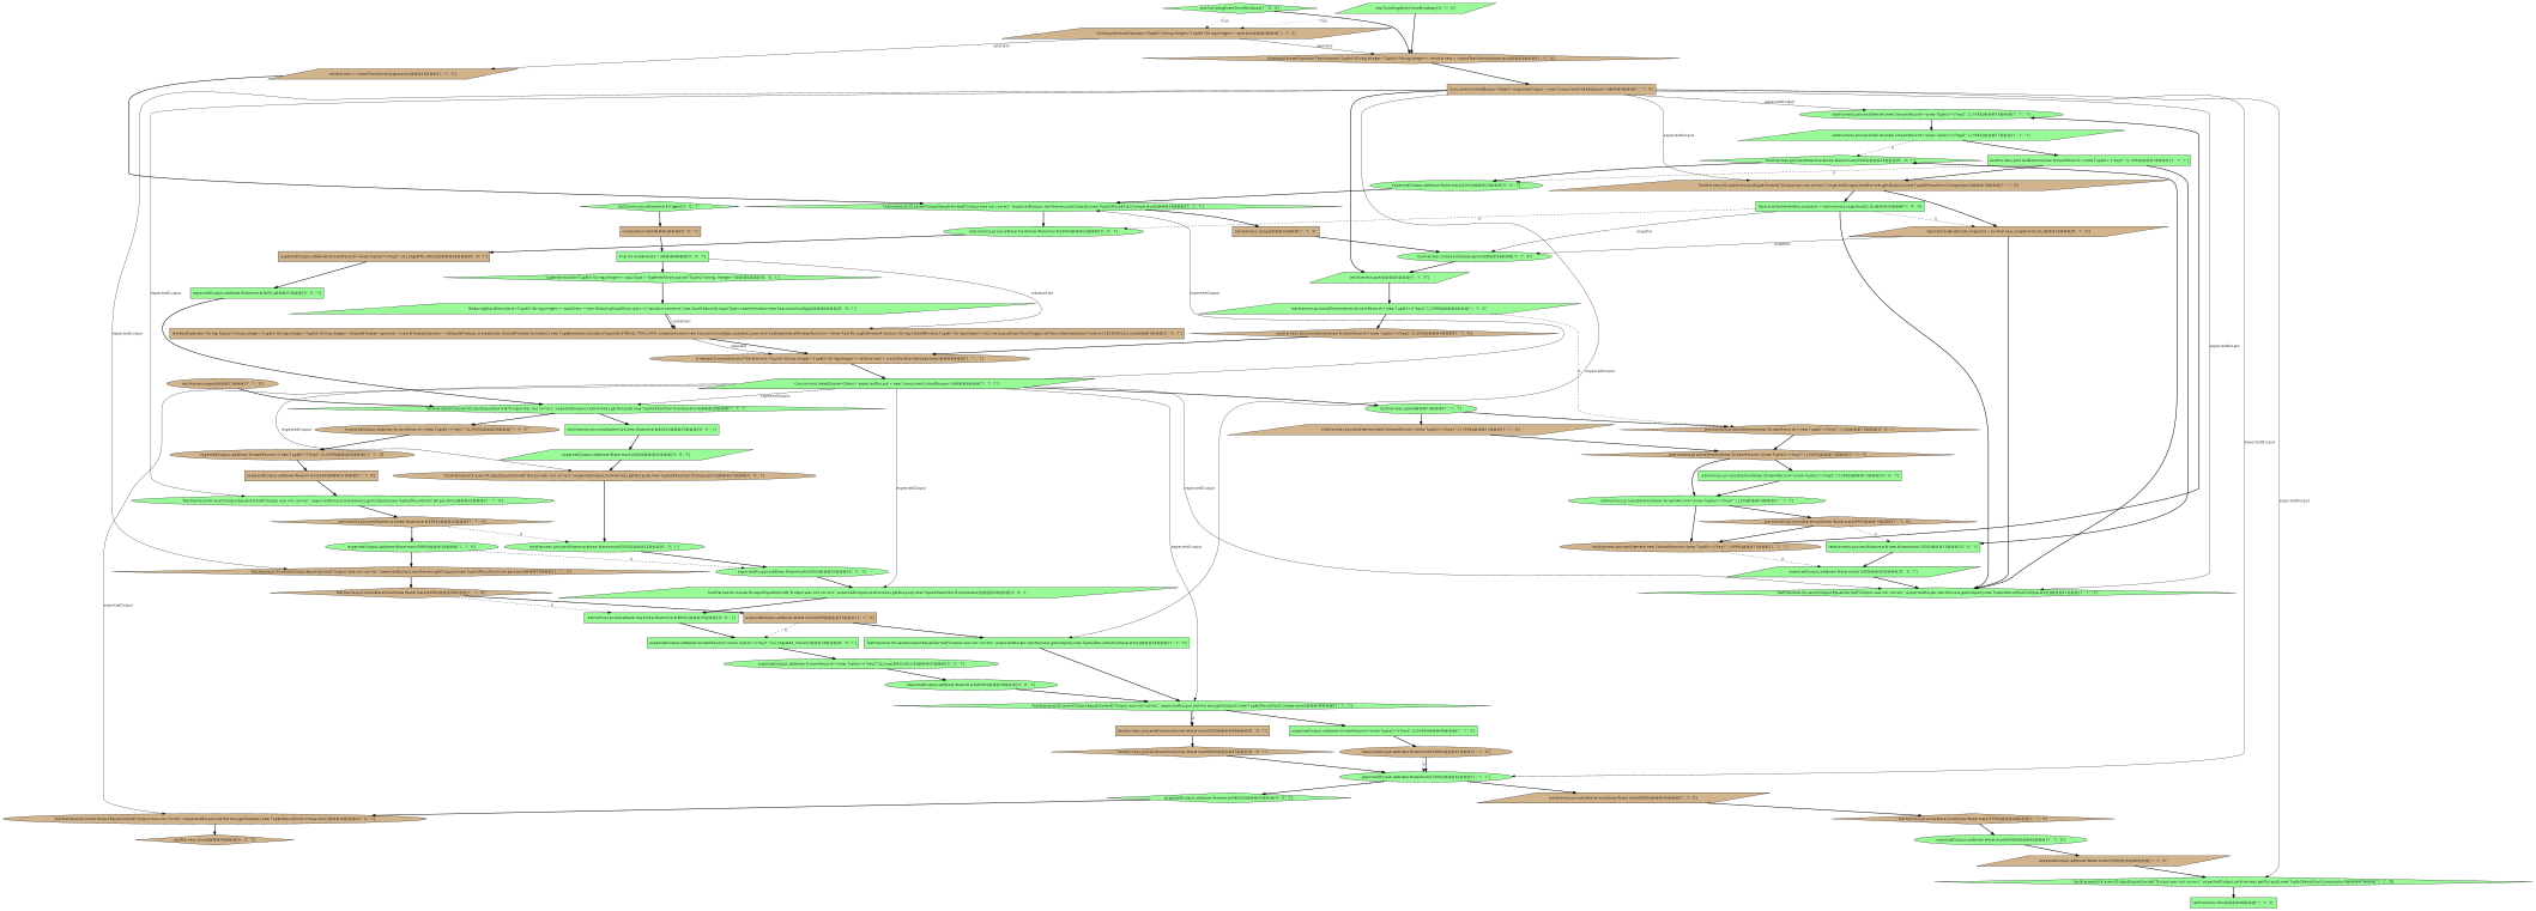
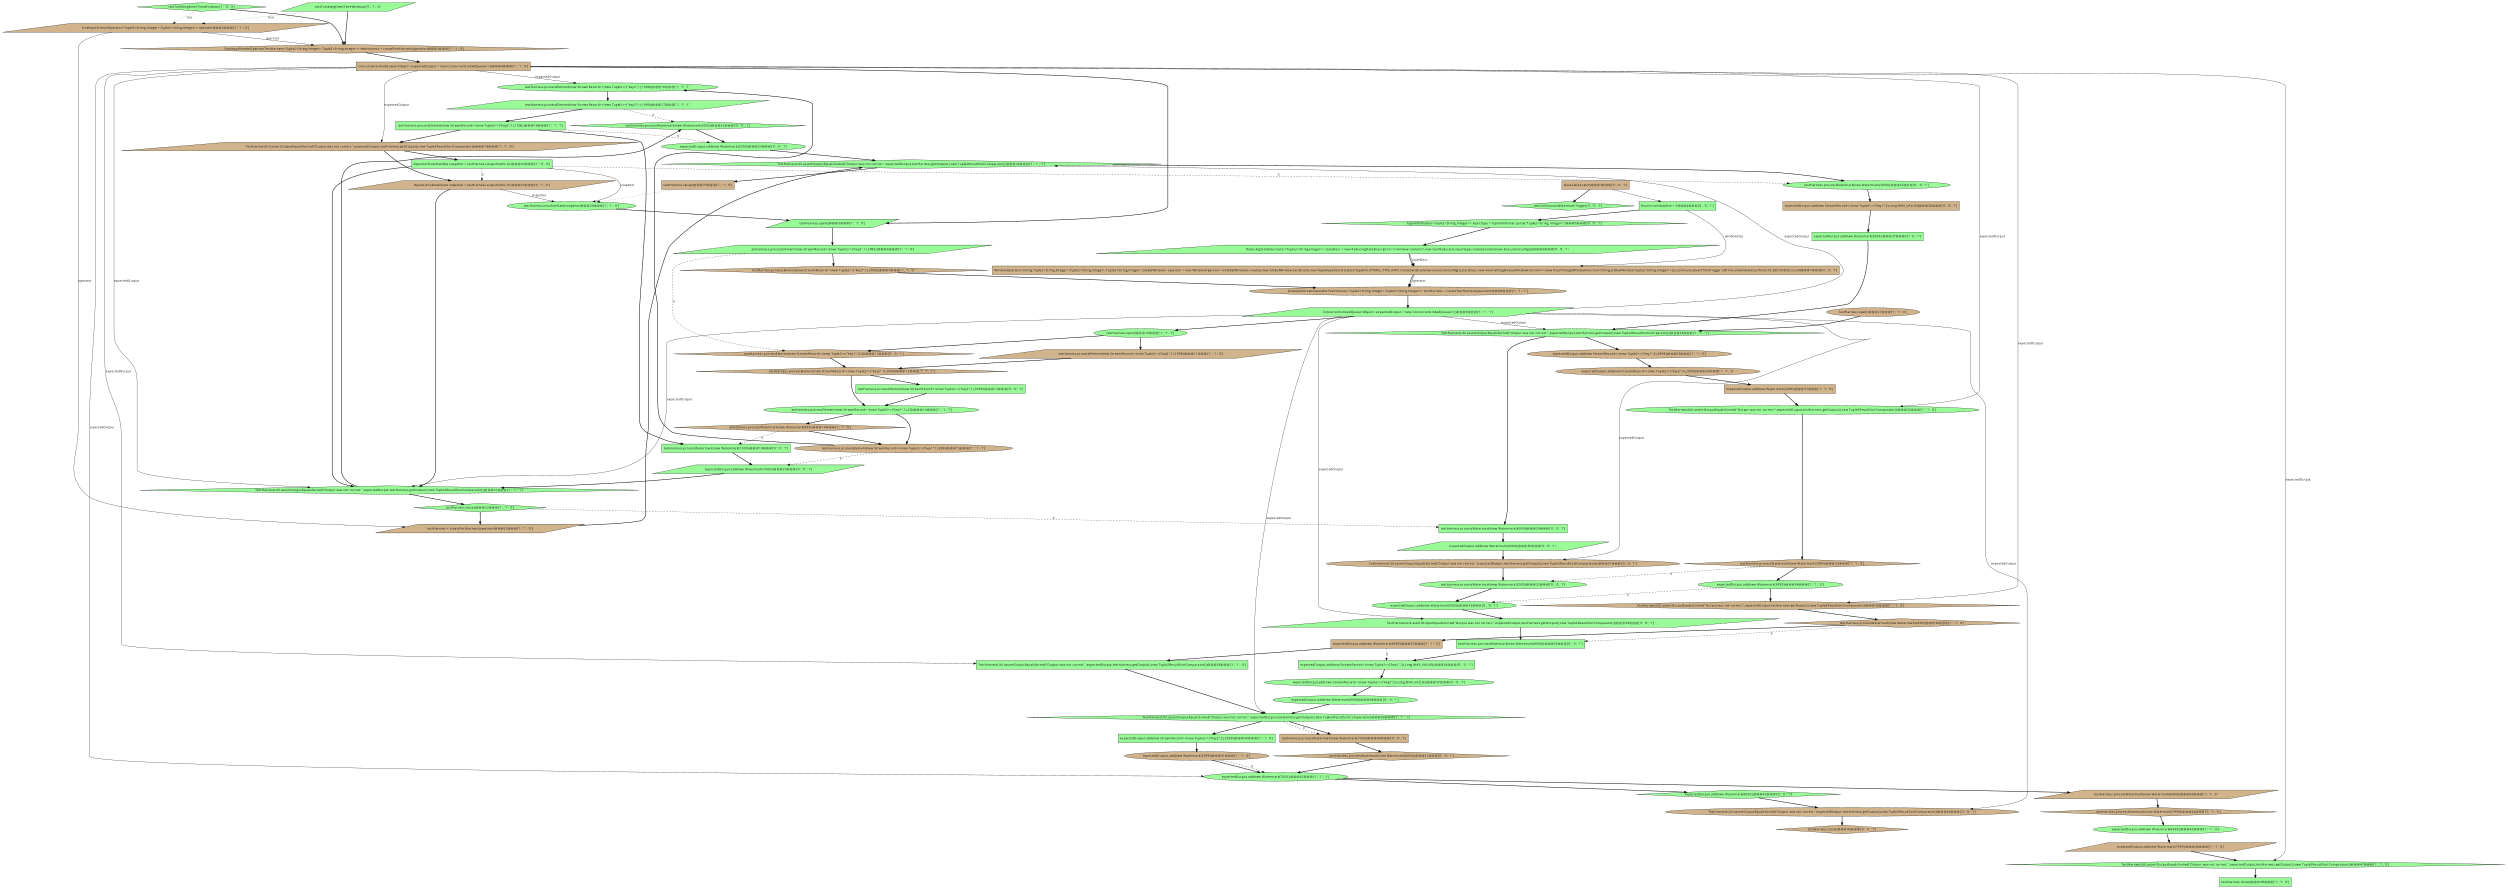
  digraph {
    fontname="Open Sans"
    node [fillcolor=palegreen fontname="Open Sans" shape=diamond style=filled]
    edge [fontname="Open Sans" style=bold]
    n1 [label="TestHarnessUtil.assertOutputEqualsSorted(\"Output was not correct.\",expectedOutput,testHarness.getOutput(),new Tuple2ResultSortComparator())@@@47@@@['1', '1', '0']"]
    n2 [label="testHarness.close()@@@48@@@['1', '1', '0']" shape=box]
    n3 [fillcolor=tan label="testHarness.processElement(new StreamRecord<>(new Tuple2<>(\"key1\",1),999))@@@15@@@['1', '1', '1']" shape=ellipse]
    n4 [label="testHarness.processElement(new StreamRecord<>(new Tuple2<>(\"key2\",1),1998))@@@16@@@['1', '1', '1']" shape=ellipse]
    n5 [label="expectedOutput.add(new Watermark(1000))@@@20@@@['0', '0', '1']" shape=parallelogram]
    n6 [label="testHarness.processElement(new StreamRecord<>(new Tuple2<>(\"key2\",1),1999))@@@17@@@['1', '1', '1']" shape=parallelogram]
    n7 [label="TestHarnessUtil.assertOutputEqualsSorted(\"Output was not correct.\",expectedOutput,testHarness.getOutput(),new Tuple2ResultSortComparator())@@@21@@@['1', '1', '1']"]
    n8 [fillcolor=tan label="expectedOutput.add(new StreamRecord<>(new Tuple2<>(\"key1\",3),Long.MAX_VALUE))@@@26@@@['0', '0', '1']" shape=box]
    n9 [label="expectedOutput.add(new Watermark(3000))@@@27@@@['0', '0', '1']" shape=box]
    n10 [label="TestHarnessUtil.assertOutputEqualsSorted(\"Output was not correct.\",expectedOutput,testHarness.getOutput(),new Tuple2ResultSortComparator())@@@28@@@['1', '1', '1']"]
    n11 [fillcolor=tan label="testHarness.processWatermark(new Watermark(6999))@@@43@@@['1', '1', '0']" shape=parallelogram]
    n12 [fillcolor=tan label="testHarness.processWatermark(new Watermark(7999))@@@44@@@['1', '1', '0']"]
    n13 [label="expectedOutput.add(new Watermark(6999))@@@45@@@['1', '1', '0']" shape=ellipse]
    n14 [label="expectedOutput.add(new StreamRecord<>(new Tuple2<>(\"key2\",2),5999))@@@40@@@['1', '1', '0']" shape=box]
    n15 [fillcolor=tan label="expectedOutput.add(new Watermark(5999))@@@41@@@['1', '1', '0']" shape=ellipse]
    n16 [label="expectedOutput.add(new Watermark(7000))@@@42@@@['1', '1', '1']" shape=ellipse]
    n17 [fillcolor=tan label="OperatorSubtaskState snapshot = testHarness.snapshot(0L,0L)@@@20@@@['0', '1', '0']" shape=parallelogram]
    n18 [label="testHarness.initializeState(snapshot)@@@26@@@['1', '1', '0']" shape=ellipse]
+   n19 [label="testHarness.close()@@@22@@@['1', '1', '0']"]
    n20 [label="testHarness.processWatermark(new Watermark(2000))@@@22@@@['0', '0', '1']"]
    n21 [label="testHarness.open()@@@5@@@['1', '1', '0']" shape=parallelogram]
    n22 [label="expectedOutput.add(new Watermark(2000))@@@23@@@['0', '0', '1']" shape=ellipse]
    n23 [label="TestHarnessUtil.assertOutputEqualsSorted(\"Output was not correct.\",expectedOutput,testHarness.getOutput(),new Tuple2ResultSortComparator())@@@24@@@['1', '1', '1']"]
    n24 [label="testHarness.processWatermark(new Watermark(3000))@@@25@@@['0', '0', '1']" shape=ellipse]
    n25 [fillcolor=tan label="testHarness.setup()@@@25@@@['1', '1', '0']" shape=box]
    n26 [fillcolor=tan label="testHarness.processElement(new StreamRecord<>(new Tuple2<>(\"key1\",1),0))@@@11@@@['0', '0', '1']"]
    n27 [fillcolor=tan label="testHarness.processElement(new StreamRecord<>(new Tuple2<>(\"key2\",1),3000))@@@12@@@['1', '1', '1']"]
    n28 [label="testHarness.processElement(new StreamRecord<>(new Tuple2<>(\"key2\",1),3999))@@@13@@@['0', '0', '1']" shape=box]
    n29 [label="testHarness.processElement(new StreamRecord<>(new Tuple2<>(\"key1\",1),20))@@@14@@@['1', '1', '1']" shape=ellipse]
    n30 [fillcolor=tan label="testHarness.processWatermark(new Watermark(999))@@@14@@@['1', '1', '0']"]
    n31 [label="testHarness.processWatermark(new Watermark(6000))@@@35@@@['0', '0', '1']" shape=box]
    n32 [label="expectedOutput.add(new StreamRecord<>(new Tuple2<>(\"key1\",3),Long.MAX_VALUE))@@@36@@@['0', '0', '1']" shape=box]
    n33 [label="expectedOutput.add(new StreamRecord<>(new Tuple2<>(\"key2\",5),Long.MAX_VALUE))@@@37@@@['0', '0', '1']" shape=ellipse]
    n34 [label="testHarness.processWatermark(new Watermark(4000))@@@29@@@['0', '0', '1']" shape=box]
    n35 [fillcolor=tan label="expectedOutput.add(new StreamRecord<>(new Tuple2<>(\"key1\",3),2999))@@@29@@@['1', '1', '0']" shape=ellipse]
    n36 [fillcolor=tan label="TestHarnessUtil.assertOutputEqualsSorted(\"Output was not correct.\",expectedOutput,testHarness.getOutput(),new Tuple2ResultSortComparator())@@@35@@@['1', '1', '0']"]
    n37 [fillcolor=tan label="testHarness.processWatermark(new Watermark(4999))@@@36@@@['1', '1', '0']"]
    n38 [fillcolor=tan label="expectedOutput.add(new Watermark(4999))@@@37@@@['1', '1', '0']" shape=box]
    n39 [fillcolor=tan label="OneInputStreamOperatorTestHarness<Tuple2<String,Integer>,Tuple2<String,Integer>> testHarness = createTestHarness(operator)@@@3@@@['1', '1', '0']"]
    n40 [fillcolor=tan label="ConcurrentLinkedQueue<Object> expectedOutput = new ConcurrentLinkedQueue<>()@@@4@@@['1', '1', '0']" shape=box]
    n41 [fillcolor=tan label="TestHarnessUtil.assertOutputEqualsSorted(\"Output was not correct.\",expectedOutput,testHarness.getOutput(),new Tuple2ResultSortComparator())@@@19@@@['1', '1', '0']" shape=parallelogram]
    n42 [label="TestHarnessUtil.assertOutputEqualsSorted(\"Output was not correct.\",expectedOutput,testHarness.getOutput(),new Tuple2ResultSortComparator())@@@32@@@['1', '1', '0']" shape=ellipse]
    n43 [label="TestHarnessUtil.assertOutputEqualsSorted(\"Output was not correct.\",expectedOutput,testHarness.getOutput(),new Tuple2ResultSortComparator())@@@38@@@['1', '1', '0']" shape=box]
    n44 [fillcolor=tan label="expectedOutput.add(new Watermark(7999))@@@46@@@['1', '1', '0']" shape=parallelogram]
    n45 [label="OperatorStateHandles snapshot = testHarness.snapshot(0L,0L)@@@20@@@['1', '0', '0']" shape=box]
    n46 [label="expectedOutput.add(new Watermark(8000))@@@43@@@['0', '0', '1']"]
    n47 [fillcolor=tan label="TestHarnessUtil.assertOutputEqualsSorted(\"Output was not correct.\",expectedOutput,testHarness.getOutput(),new Tuple2ResultSortComparator())@@@44@@@['0', '0', '1']" shape=ellipse]
    n48 [fillcolor=tan label="testHarness.close()@@@45@@@['0', '0', '1']"]
    n49 [label="testHarness.open()@@@10@@@['1', '1', '1']" shape=ellipse]
    n50 [fillcolor=tan label="testHarness.processElement(new StreamRecord<>(new Tuple2<>(\"key2\",1),1998))@@@11@@@['1', '1', '0']" shape=parallelogram]
    n51 [fillcolor=tan label="testHarness.processWatermark(new Watermark(3999))@@@33@@@['1', '1', '0']"]
    n52 [label="testHarness.processElement(new StreamRecord<>(new Tuple2<>(\"key2\",1),3999))@@@6@@@['1', '1', '0']" shape=parallelogram]
    n53 [label="TestHarnessUtil.assertOutputEqualsSorted(\"Output was not correct.\",expectedOutput,testHarness.getOutput(),new Tuple2ResultSortComparator())@@@39@@@['1', '1', '1']"]
    n54 [fillcolor=tan label="testHarness.open()@@@27@@@['1', '1', '0']" shape=ellipse]
    n55 [fillcolor=tan label="testHarness.processElement(new StreamRecord<>(new Tuple2<>(\"key2\",1),3000))@@@7@@@['1', '1', '0']"]
    n56 [fillcolor=tan label="OneInputStreamOperatorTestHarness<Tuple2<String,Integer>,Tuple2<String,Integer>> testHarness = createTestHarness(operator)@@@8@@@['1', '1', '1']" shape=ellipse]
    n57 [label="ConcurrentLinkedQueue<Object> expectedOutput = new ConcurrentLinkedQueue<>()@@@9@@@['1', '1', '1']" shape=parallelogram]
    n58 [fillcolor=tan label="testHarness = createTestHarness(operator)@@@23@@@['1', '1', '0']" shape=parallelogram]
    n59 [fillcolor=tan label="expectedOutput.add(new StreamRecord<>(new Tuple2<>(\"key2\",3),2999))@@@30@@@['1', '1', '0']" shape=ellipse]
    n60 [fillcolor=tan label="expectedOutput.add(new Watermark(2999))@@@31@@@['1', '1', '0']" shape=box]
    n61 [label="testTumblingEventTimeWindows['1', '0', '0']"]
    n62 [fillcolor=tan label="OneInputStreamOperator<Tuple2<String,Integer>,Tuple2<String,Integer>> operator@@@2@@@['1', '1', '0']" shape=parallelogram]
    n63 [label="expectedOutput.add(new Watermark(4000))@@@30@@@['0', '0', '1']" shape=parallelogram]
    n64 [label="testHarness.processElement(new StreamRecord<>(new Tuple2<>(\"key2\",1),1000))@@@18@@@['1', '1', '1']" shape=box]
    n65 [label="testHarness.processWatermark(new Watermark(1000))@@@19@@@['0', '0', '1']" shape=box]
    n66 [label="testHarness.processWatermark(new Watermark(5000))@@@32@@@['0', '0', '1']" shape=ellipse]
    n67 [label="expectedOutput.add(new Watermark(3999))@@@34@@@['1', '1', '0']" shape=ellipse]
    n68 [label="expectedOutput.add(new Watermark(5000))@@@33@@@['0', '0', '1']" shape=ellipse]
    n69 [label="TestHarnessUtil.assertOutputEqualsSorted(\"Output was not correct.\",expectedOutput,testHarness.getOutput(),new Tuple2ResultSortComparator())@@@34@@@['0', '0', '1']" shape=parallelogram]
    n70 [label="expectedOutput.add(new Watermark(6000))@@@38@@@['0', '0', '1']" shape=ellipse]
    n71 [fillcolor=tan label="testHarness.processWatermark(new Watermark(7000))@@@40@@@['0', '0', '1']" shape=box]
    n72 [fillcolor=tan label="testHarness.processWatermark(new Watermark(8000))@@@41@@@['0', '0', '1']"]
    n73 [fillcolor=tan label="TestHarnessUtil.assertOutputEqualsSorted(\"Output was not correct.\",expectedOutput,testHarness.getOutput(),new Tuple2ResultSortComparator())@@@31@@@['0', '0', '1']" shape=ellipse]
    n74 [label="TypeInformation<Tuple2<String,Integer>> inputType = TypeInfoParser.parse(\"Tuple2<String, Integer>\")@@@5@@@['0', '0', '1']"]
    n75 [label="ReducingStateDescriptor<Tuple2<String,Integer>> stateDesc = new ReducingStateDescriptor<>(\"window-contents\",new SumReducer(),inputType.createSerializer(new ExecutionConfig()))@@@6@@@['0', '0', '1']" shape=parallelogram]
    n76 [fillcolor=tan label="WindowOperator<String,Tuple2<String,Integer>,Tuple2<String,Integer>,Tuple2<String,Integer>,GlobalWindow> operator = new WindowOperator<>(GlobalWindows.create(),new GlobalWindow.Serializer(),new TupleKeySelector(),BasicTypeInfo.STRING_TYPE_INFO.createSerializer(new ExecutionConfig()),stateDesc,new InternalSingleValueWindowFunction<>(new PassThroughWindowFunction<String,GlobalWindow,Tuple2<String,Integer>>()),ContinuousEventTimeTrigger.of(Time.of(windowSize,TimeUnit.SECONDS)),0,null)@@@7@@@['0', '0', '1']" shape=box]
    n77 [label="testTumblingEventTimeWindows['0', '1', '0']" shape=parallelogram]
    n78 [label="testContinuousWatermarkTrigger['0', '0', '1']"]
    n79 [fillcolor=tan label="closeCalled.set(0)@@@3@@@['0', '0', '1']" shape=box]
    n80 [label="final int windowSize = 3@@@4@@@['0', '0', '1']" shape=box]
    n1 -> n2
    n3 -> n4
    n3 -> n5 [label=0 style=dashed]
    n4 -> n6
    n5 -> n7
    n6 -> n20 [label=0 style=dashed]
    n6 -> n64
+   n7 -> n19
    n7 -> n20
    n8 -> n9
    n9 -> n10
    n10 -> n34
    n10 -> n35
    n11 -> n12
    n12 -> n13
    n13 -> n44
    n14 -> n15
    n15 -> n16
    n15 -> n16 [label=0 style=dashed]
    n16 -> n11
    n16 -> n46
    n17 -> n7
    n17 -> n18 [label=snapshot style=solid]
    n18 -> n21
+   n19 -> n34 [label=0 style=dashed]
+   n19 -> n58
    n20 -> n22
    n21 -> n52
    n22 -> n23
    n23 -> n24
    n23 -> n25
    n24 -> n8
-   n25 -> n18
+   n25 -> n18 [style=dotted]
    n26 -> n27
    n27 -> n28
    n27 -> n29
    n28 -> n29
    n29 -> n3
    n29 -> n30
    n30 -> n3
    n30 -> n65 [label=0 style=dashed]
    n31 -> n32
    n32 -> n33
    n33 -> n70
    n34 -> n63
    n35 -> n59
    n36 -> n37
    n37 -> n31 [label=0 style=dashed]
    n37 -> n38
    n38 -> n32 [label=0 style=dashed]
    n38 -> n43
    n39 -> n40
    n40 -> n1 [label=expectedOutput style=solid]
    n40 -> n4 [label=expectedOutput style=solid]
    n40 -> n7 [label=expectedOutput style=solid]
    n40 -> n16 [label=expectedOutput style=solid]
    n40 -> n21
    n40 -> n36 [label=expectedOutput style=solid]
    n40 -> n41 [label=expectedOutput style=solid]
    n40 -> n42 [label=expectedOutput style=solid]
    n40 -> n43 [label=expectedOutput style=solid]
    n41 -> n17
    n41 -> n45
    n42 -> n51
    n43 -> n53
    n44 -> n1
    n45 -> n7
    n45 -> n17 [label=0 style=dashed]
    n45 -> n18 [label=snapshot style=solid]
    n45 -> n24 [label=0 style=dashed]
    n46 -> n47
    n47 -> n48
    n49 -> n26
    n49 -> n50
    n50 -> n27
    n51 -> n66 [label=0 style=dashed]
    n51 -> n67
    n52 -> n26 [label=0 style=dashed]
    n52 -> n55
    n53 -> n14
    n53 -> n71
    n53 -> n71 [label=0 style=dashed]
    n54 -> n10
    n55 -> n56
    n56 -> n57
    n57 -> n7 [label=expectedOutput style=solid]
    n57 -> n10 [label=expectedOutput style=solid]
    n57 -> n23 [label=expectedOutput style=solid]
    n57 -> n47 [label=expectedOutput style=solid]
    n57 -> n49
    n57 -> n53 [label=expectedOutput style=solid]
    n57 -> n69 [label=expectedOutput style=solid]
    n57 -> n73 [label=expectedOutput style=solid]
    n58 -> n23
    n59 -> n60
    n60 -> n42
    n61 -> n39
    n61 -> n62 [label=true style=dotted]
    n62 -> n39 [label=operator style=solid]
    n62 -> n58 [label=operator style=solid]
    n63 -> n73
    n64 -> n22 [label=0 style=dashed]
    n64 -> n41
    n64 -> n65
    n65 -> n5
    n66 -> n68
    n67 -> n36
    n67 -> n68 [label=0 style=dashed]
    n68 -> n69
    n69 -> n31
    n70 -> n53
    n71 -> n72
    n72 -> n16
    n73 -> n66
    n74 -> n75
    n75 -> n76
    n75 -> n76 [label=stateDesc style=solid]
    n76 -> n56
    n76 -> n56 [label=operator style=solid]
    n77 -> n39
    n77 -> n62 [label=true style=dotted]
-   n78 -> n79
-   n79 -> n80
+   n79 -> n78
+   n79 -> n80 [style=solid]
    n80 -> n74
    n80 -> n76 [label=windowSize style=solid]
  }
